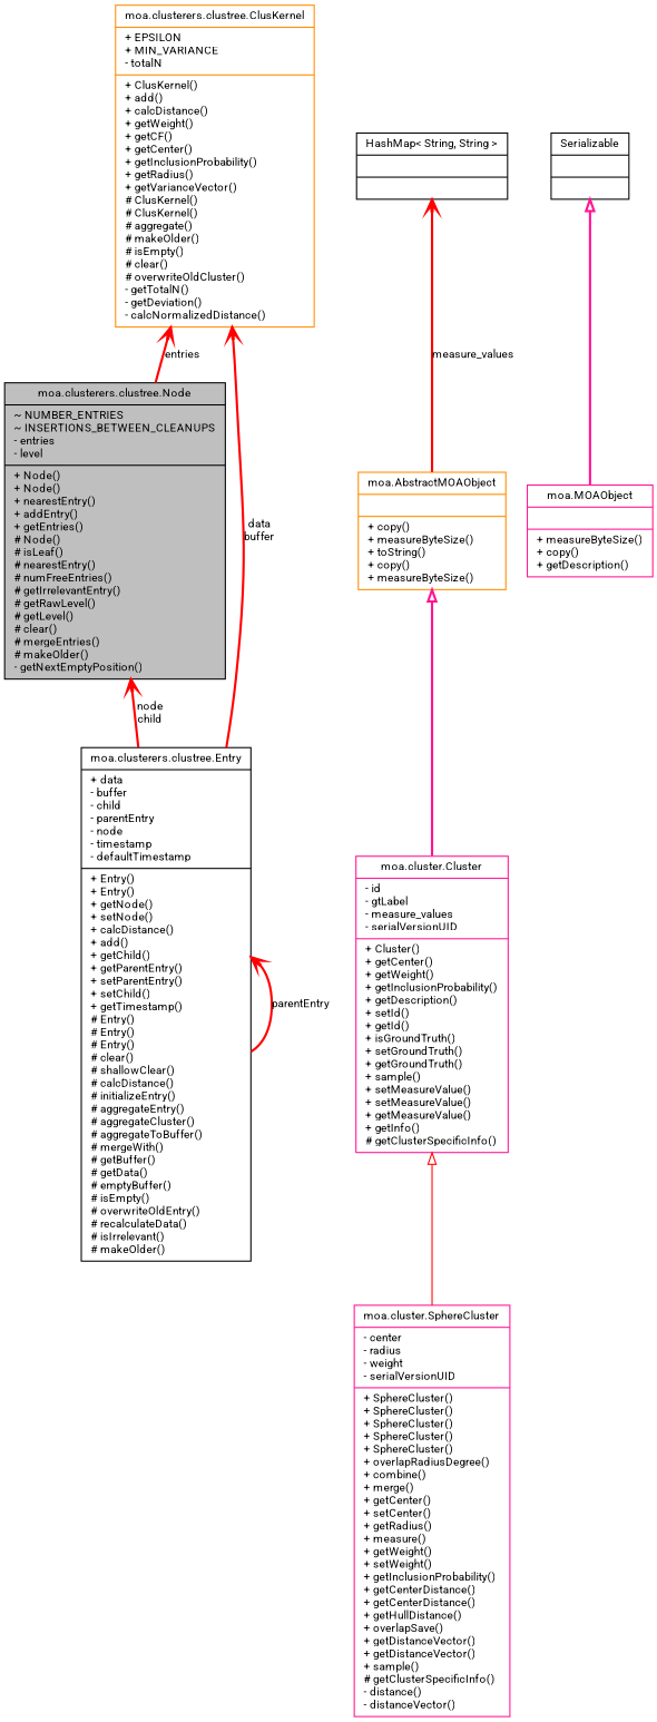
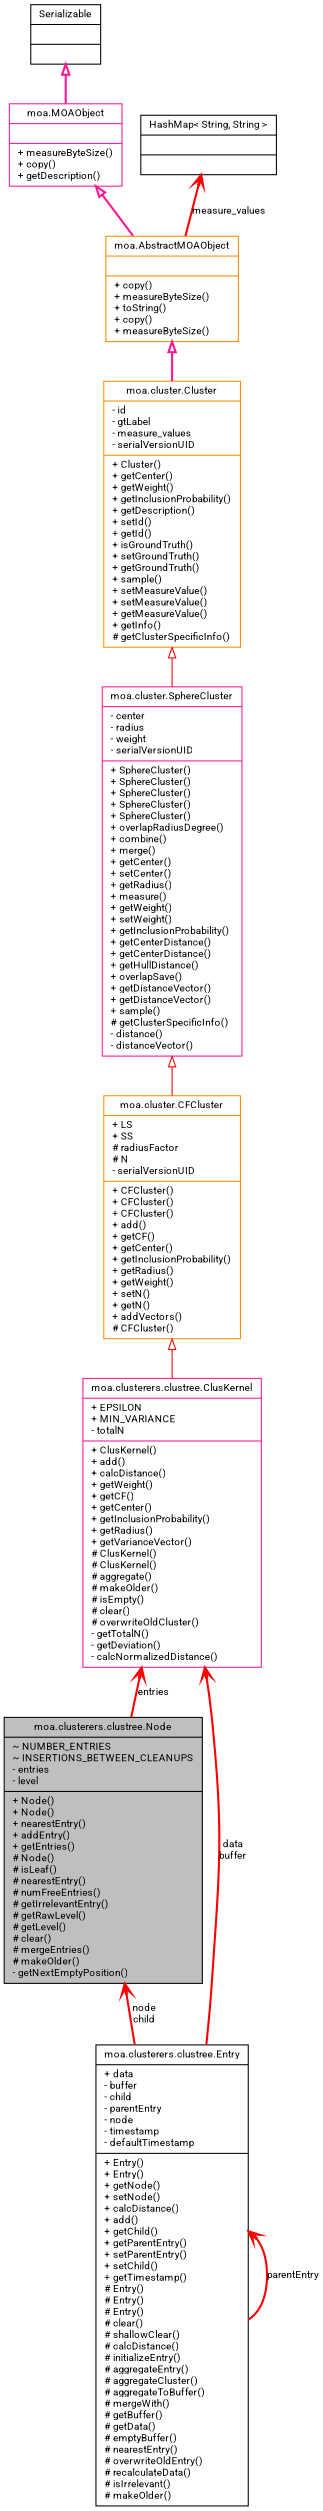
  digraph {
    fontname=Roboto
    node [color=black fillcolor=white fontname=Roboto fontsize=10 shape=record style=filled]
    edge [arrowtail=empty color=red dir=back fontname=Roboto fontsize=10 labelfontname=Helvetica labelfontsize=10 style=bold]
    n1 [fillcolor=grey75 fontcolor=black height=0.2 label="{moa.clusterers.clustree.Node\n|~ NUMBER_ENTRIES\l~ INSERTIONS_BETWEEN_CLEANUPS\l- entries\l- level\l|+ Node()\l+ Node()\l+ nearestEntry()\l+ addEntry()\l+ getEntries()\l# Node()\l# isLeaf()\l# nearestEntry()\l# numFreeEntries()\l# getIrrelevantEntry()\l# getRawLevel()\l# getLevel()\l# clear()\l# mergeEntries()\l# makeOlder()\l- getNextEmptyPosition()\l}" width=0.4]
-   n2 [height=0.2 label="{moa.clusterers.clustree.Entry\n|+ data\l- buffer\l- child\l- parentEntry\l- node\l- timestamp\l- defaultTimestamp\l|+ Entry()\l+ Entry()\l+ getNode()\l+ setNode()\l+ calcDistance()\l+ add()\l+ getChild()\l+ getParentEntry()\l+ setParentEntry()\l+ setChild()\l+ getTimestamp()\l# Entry()\l# Entry()\l# Entry()\l# clear()\l# shallowClear()\l# calcDistance()\l# initializeEntry()\l# aggregateEntry()\l# aggregateCluster()\l# aggregateToBuffer()\l# mergeWith()\l# getBuffer()\l# getData()\l# emptyBuffer()\l# isEmpty()\l# overwriteOldEntry()\l# recalculateData()\l# isIrrelevant()\l# makeOlder()\l}" width=0.4]
-   n3 [color=darkorange height=0.2 label="{moa.clusterers.clustree.ClusKernel\n|+ EPSILON\l+ MIN_VARIANCE\l- totalN\l|+ ClusKernel()\l+ add()\l+ calcDistance()\l+ getWeight()\l+ getCF()\l+ getCenter()\l+ getInclusionProbability()\l+ getRadius()\l+ getVarianceVector()\l# ClusKernel()\l# ClusKernel()\l# aggregate()\l# makeOlder()\l# isEmpty()\l# clear()\l# overwriteOldCluster()\l- getTotalN()\l- getDeviation()\l- calcNormalizedDistance()\l}" width=0.4]
+   n2 [height=0.2 label="{moa.clusterers.clustree.Entry\n|+ data\l- buffer\l- child\l- parentEntry\l- node\l- timestamp\l- defaultTimestamp\l|+ Entry()\l+ Entry()\l+ getNode()\l+ setNode()\l+ calcDistance()\l+ add()\l+ getChild()\l+ getParentEntry()\l+ setParentEntry()\l+ setChild()\l+ getTimestamp()\l# Entry()\l# Entry()\l# Entry()\l# clear()\l# shallowClear()\l# calcDistance()\l# initializeEntry()\l# aggregateEntry()\l# aggregateCluster()\l# aggregateToBuffer()\l# mergeWith()\l# getBuffer()\l# getData()\l# emptyBuffer()\l# nearestEntry()\l# overwriteOldEntry()\l# recalculateData()\l# isIrrelevant()\l# makeOlder()\l}" width=0.4]
+   n3 [color=deeppink height=0.2 label="{moa.clusterers.clustree.ClusKernel\n|+ EPSILON\l+ MIN_VARIANCE\l- totalN\l|+ ClusKernel()\l+ add()\l+ calcDistance()\l+ getWeight()\l+ getCF()\l+ getCenter()\l+ getInclusionProbability()\l+ getRadius()\l+ getVarianceVector()\l# ClusKernel()\l# ClusKernel()\l# aggregate()\l# makeOlder()\l# isEmpty()\l# clear()\l# overwriteOldCluster()\l- getTotalN()\l- getDeviation()\l- calcNormalizedDistance()\l}" width=0.4]
+   n4 [color=darkorange height=0.2 label="{moa.cluster.CFCluster\n|+ LS\l+ SS\l# radiusFactor\l# N\l- serialVersionUID\l|+ CFCluster()\l+ CFCluster()\l+ CFCluster()\l+ add()\l+ getCF()\l+ getCenter()\l+ getInclusionProbability()\l+ getRadius()\l+ getWeight()\l+ setN()\l+ getN()\l+ addVectors()\l# CFCluster()\l}" width=0.4]
    n5 [color=deeppink height=0.2 label="{moa.cluster.SphereCluster\n|- center\l- radius\l- weight\l- serialVersionUID\l|+ SphereCluster()\l+ SphereCluster()\l+ SphereCluster()\l+ SphereCluster()\l+ SphereCluster()\l+ overlapRadiusDegree()\l+ combine()\l+ merge()\l+ getCenter()\l+ setCenter()\l+ getRadius()\l+ measure()\l+ getWeight()\l+ setWeight()\l+ getInclusionProbability()\l+ getCenterDistance()\l+ getCenterDistance()\l+ getHullDistance()\l+ overlapSave()\l+ getDistanceVector()\l+ getDistanceVector()\l+ sample()\l# getClusterSpecificInfo()\l- distance()\l- distanceVector()\l}" width=0.4]
-   n6 [color=deeppink height=0.2 label="{moa.cluster.Cluster\n|- id\l- gtLabel\l- measure_values\l- serialVersionUID\l|+ Cluster()\l+ getCenter()\l+ getWeight()\l+ getInclusionProbability()\l+ getDescription()\l+ setId()\l+ getId()\l+ isGroundTruth()\l+ setGroundTruth()\l+ getGroundTruth()\l+ sample()\l+ setMeasureValue()\l+ setMeasureValue()\l+ getMeasureValue()\l+ getInfo()\l# getClusterSpecificInfo()\l}" width=0.4]
+   n6 [color=darkorange height=0.2 label="{moa.cluster.Cluster\n|- id\l- gtLabel\l- measure_values\l- serialVersionUID\l|+ Cluster()\l+ getCenter()\l+ getWeight()\l+ getInclusionProbability()\l+ getDescription()\l+ setId()\l+ getId()\l+ isGroundTruth()\l+ setGroundTruth()\l+ getGroundTruth()\l+ sample()\l+ setMeasureValue()\l+ setMeasureValue()\l+ getMeasureValue()\l+ getInfo()\l# getClusterSpecificInfo()\l}" width=0.4]
    n7 [color=darkorange height=0.2 label="{moa.AbstractMOAObject\n||+ copy()\l+ measureByteSize()\l+ toString()\l+ copy()\l+ measureByteSize()\l}" width=0.4]
    n8 [color=deeppink height=0.2 label="{moa.MOAObject\n||+ measureByteSize()\l+ copy()\l+ getDescription()\l}" width=0.4]
    n9 [height=0.2 label="{Serializable\n||}" width=0.4]
    n10 [height=0.2 label="{HashMap\< String, String \>\n||}" width=0.4]
    n1 -> n2 [arrowtail=open label="node\nchild"]
    n2 -> n2 [arrowtail=open label=parentEntry]
    n3 -> n1 [arrowtail=open label=entries]
    n3 -> n2 [arrowtail=open label="data\nbuffer"]
+   n4 -> n3 [style=solid]
+   n5 -> n4 [style=solid]
    n6 -> n5 [style=solid]
    n7 -> n6 [color=deeppink]
+   n8 -> n7 [color=deeppink]
    n9 -> n8 [color=deeppink]
    n10 -> n7 [arrowtail=open label=measure_values]
  }
